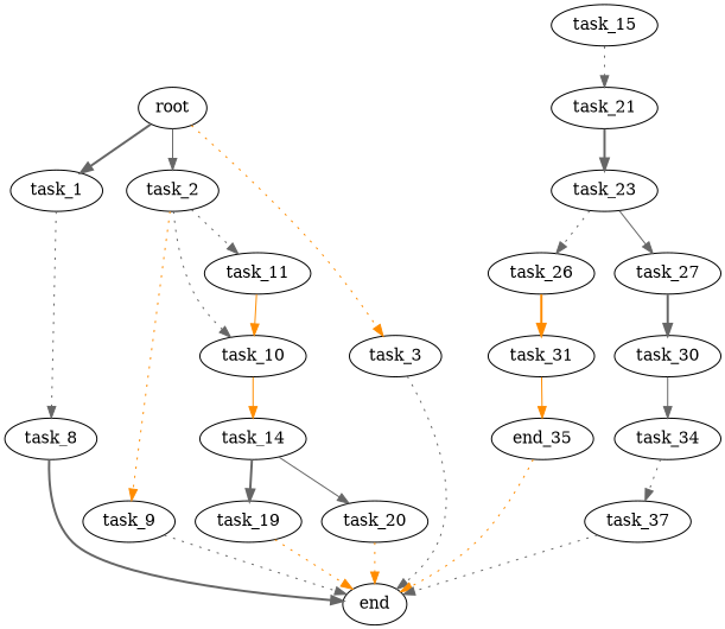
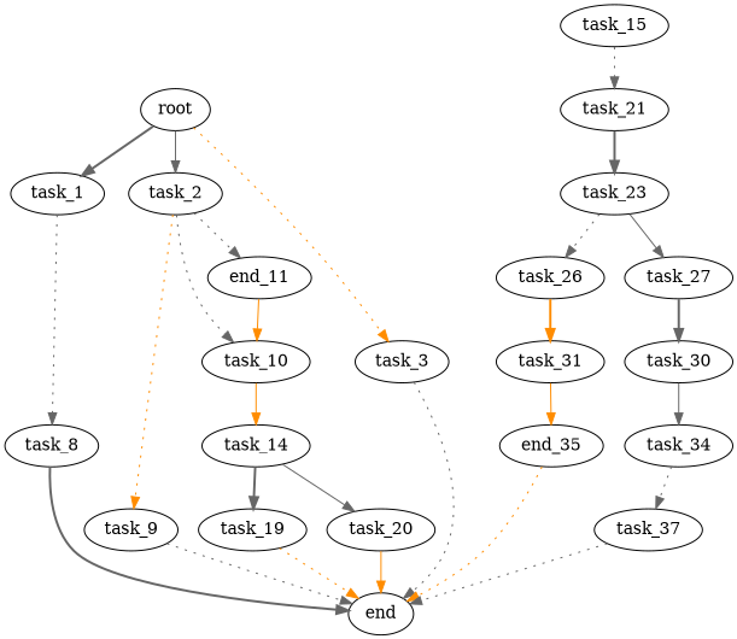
  digraph {
    edge [color=gray40 style=dotted]
    root
    task_1
    task_2
    task_3
    task_8
    task_9
    task_10
-   task_11
+   task_11 [label=end_11]
    end
    task_14
    task_19
    task_20
    task_15
    task_21
    task_23
    task_26
    task_27
    task_31
    task_30
    n20 [label=end_35]
    task_34
    task_37
    root -> task_1 [style=bold]
    root -> task_2 [style=solid]
    root -> task_3 [color=darkorange]
    task_1 -> task_8
    task_2 -> task_9 [color=darkorange]
    task_2 -> task_10
    task_2 -> task_11
    task_3 -> end
    task_8 -> end [style=bold]
    task_9 -> end
    task_10 -> task_14 [color=darkorange style=solid]
    task_11 -> task_10 [color=darkorange style=solid]
    task_14 -> task_19 [style=bold]
    task_14 -> task_20 [style=solid]
    task_19 -> end [color=darkorange]
-   task_20 -> end [color=darkorange]
+   task_20 -> end [color=darkorange style=solid]
    task_15 -> task_21
    task_21 -> task_23 [style=bold]
    task_23 -> task_26
    task_23 -> task_27 [style=solid]
    task_26 -> task_31 [color=darkorange style=bold]
    task_27 -> task_30 [style=bold]
    task_31 -> n20 [color=darkorange style=solid]
    task_30 -> task_34 [style=solid]
    n20 -> end [color=darkorange]
    task_34 -> task_37
    task_37 -> end
  }
